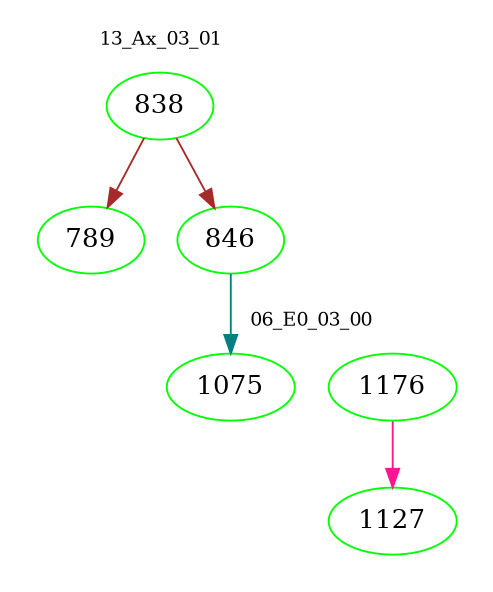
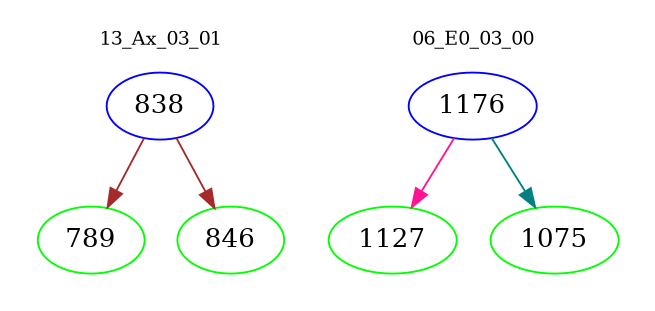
  digraph {
    node [color=green]
    edge [color=brown]
-   n1 [label=838]
+   n1 [color=blue label=838]
    n2 [label=789]
    n3 [label=846]
-   n4 [label=1176]
+   n4 [color=blue label=1176]
    n5 [label=1127]
    n6 [label=1075]
    subgraph cluster_1 {
      color=white
      fontsize=10
      label="13_Ax_03_01"
      n1
      n2
      n3
    }
    subgraph cluster_2 {
      color=white
      fontsize=10
      label="06_E0_03_00"
      n4
      n5
      n6
    }
    n1 -> n2
    n1 -> n3
    n4 -> n5 [color=deeppink]
-   n3 -> n6 [color=teal]
+   n4 -> n6 [color=teal]
  }
